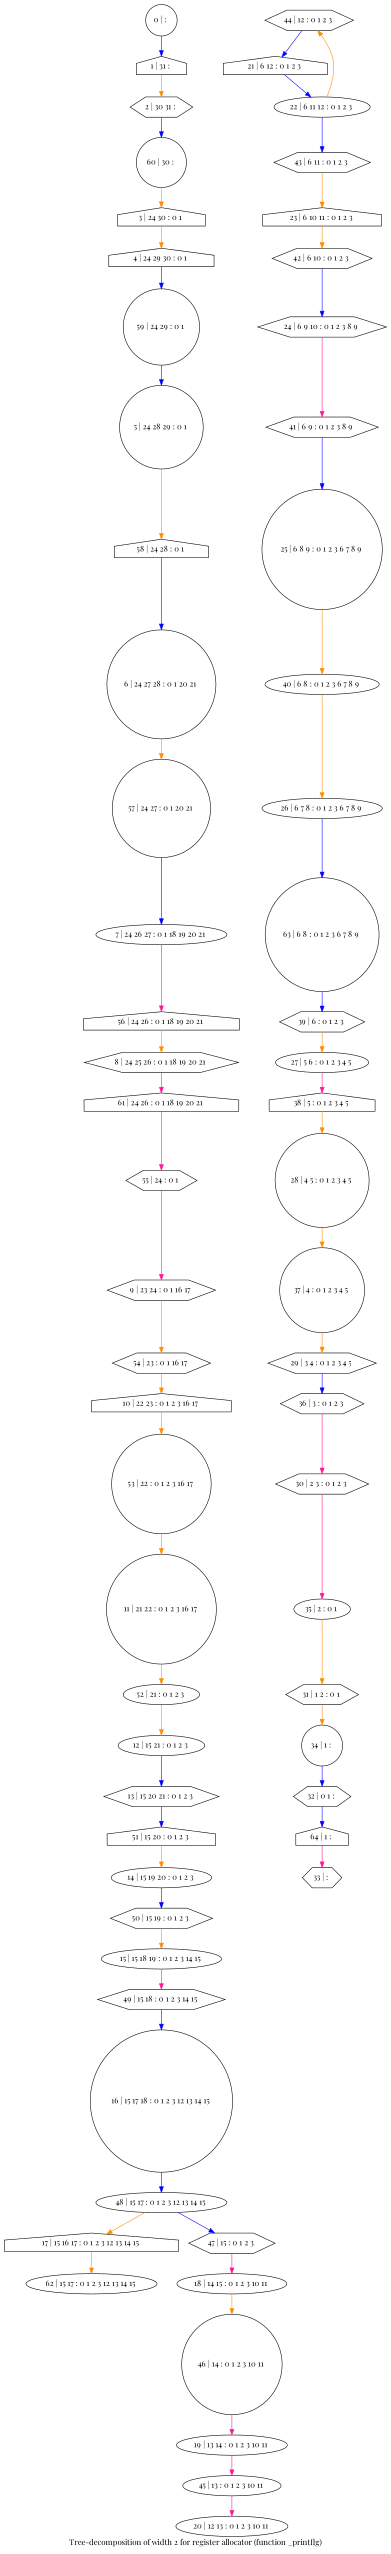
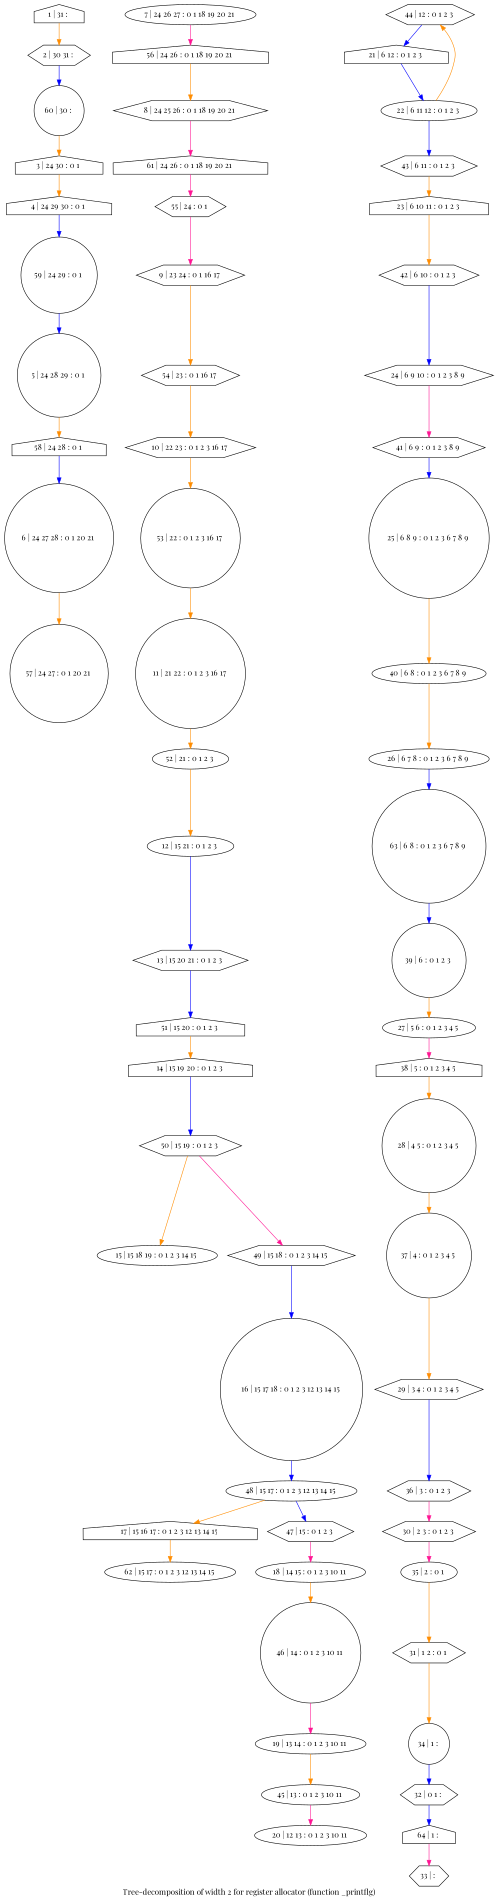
  digraph {
    fontname="Playfair Display"
    label="Tree-decomposition of width 2 for register allocator (function _printflg)"
    node [fontname="Playfair Display" shape=hexagon]
    edge [color=darkorange fontname="Playfair Display"]
-   n1 [label="0 | : " shape=circle]
    n2 [label="1 | 31 : " shape=house]
    n3 [label="2 | 30 31 : "]
    n4 [label="60 | 30 : " shape=circle]
    n5 [label="3 | 24 30 : 0 1 " shape=house]
    n6 [label="4 | 24 29 30 : 0 1 " shape=house]
    n7 [label="59 | 24 29 : 0 1 " shape=circle]
    n8 [label="5 | 24 28 29 : 0 1 " shape=circle]
    n9 [label="58 | 24 28 : 0 1 " shape=house]
    n10 [label="6 | 24 27 28 : 0 1 20 21 " shape=circle]
    n11 [label="57 | 24 27 : 0 1 20 21 " shape=circle]
    n12 [label="7 | 24 26 27 : 0 1 18 19 20 21 " shape=ellipse]
    n13 [label="56 | 24 26 : 0 1 18 19 20 21 " shape=house]
    n14 [label="8 | 24 25 26 : 0 1 18 19 20 21 "]
    n15 [label="61 | 24 26 : 0 1 18 19 20 21 " shape=house]
    n16 [label="55 | 24 : 0 1 "]
    n17 [label="9 | 23 24 : 0 1 16 17 "]
    n18 [label="54 | 23 : 0 1 16 17 "]
-   n19 [label="10 | 22 23 : 0 1 2 3 16 17 " shape=house]
+   n19 [label="10 | 22 23 : 0 1 2 3 16 17 "]
    n20 [label="53 | 22 : 0 1 2 3 16 17 " shape=circle]
    n21 [label="11 | 21 22 : 0 1 2 3 16 17 " shape=circle]
    n22 [label="52 | 21 : 0 1 2 3 " shape=ellipse]
    n23 [label="12 | 15 21 : 0 1 2 3 " shape=ellipse]
    n24 [label="13 | 15 20 21 : 0 1 2 3 "]
    n25 [label="51 | 15 20 : 0 1 2 3 " shape=house]
-   n26 [label="14 | 15 19 20 : 0 1 2 3 " shape=ellipse]
+   n26 [label="14 | 15 19 20 : 0 1 2 3 " shape=house]
    n27 [label="50 | 15 19 : 0 1 2 3 "]
    n28 [label="15 | 15 18 19 : 0 1 2 3 14 15 " shape=ellipse]
    n29 [label="49 | 15 18 : 0 1 2 3 14 15 "]
    n30 [label="16 | 15 17 18 : 0 1 2 3 12 13 14 15 " shape=circle]
    n31 [label="48 | 15 17 : 0 1 2 3 12 13 14 15 " shape=ellipse]
    n32 [label="17 | 15 16 17 : 0 1 2 3 12 13 14 15 " shape=house]
    n33 [label="47 | 15 : 0 1 2 3 "]
    n34 [label="62 | 15 17 : 0 1 2 3 12 13 14 15 " shape=ellipse]
    n35 [label="18 | 14 15 : 0 1 2 3 10 11 " shape=ellipse]
    n36 [label="46 | 14 : 0 1 2 3 10 11 " shape=circle]
    n37 [label="19 | 13 14 : 0 1 2 3 10 11 " shape=ellipse]
    n38 [label="45 | 13 : 0 1 2 3 10 11 " shape=ellipse]
    n39 [label="20 | 12 13 : 0 1 2 3 10 11 " shape=ellipse]
    n40 [label="44 | 12 : 0 1 2 3 "]
    n41 [label="21 | 6 12 : 0 1 2 3 " shape=house]
    n42 [label="22 | 6 11 12 : 0 1 2 3 " shape=ellipse]
    n43 [label="43 | 6 11 : 0 1 2 3 "]
    n44 [label="23 | 6 10 11 : 0 1 2 3 " shape=house]
    n45 [label="42 | 6 10 : 0 1 2 3 "]
    n46 [label="24 | 6 9 10 : 0 1 2 3 8 9 "]
    n47 [label="41 | 6 9 : 0 1 2 3 8 9 "]
    n48 [label="25 | 6 8 9 : 0 1 2 3 6 7 8 9 " shape=circle]
    n49 [label="40 | 6 8 : 0 1 2 3 6 7 8 9 " shape=ellipse]
    n50 [label="26 | 6 7 8 : 0 1 2 3 6 7 8 9 " shape=ellipse]
    n51 [label="63 | 6 8 : 0 1 2 3 6 7 8 9 " shape=circle]
-   n52 [label="39 | 6 : 0 1 2 3 "]
+   n52 [label="39 | 6 : 0 1 2 3 " shape=circle]
    n53 [label="27 | 5 6 : 0 1 2 3 4 5 " shape=ellipse]
    n54 [label="38 | 5 : 0 1 2 3 4 5 " shape=house]
    n55 [label="28 | 4 5 : 0 1 2 3 4 5 " shape=circle]
    n56 [label="37 | 4 : 0 1 2 3 4 5 " shape=circle]
    n57 [label="29 | 3 4 : 0 1 2 3 4 5 "]
    n58 [label="36 | 3 : 0 1 2 3 "]
    n59 [label="30 | 2 3 : 0 1 2 3 "]
    n60 [label="35 | 2 : 0 1 " shape=ellipse]
    n61 [label="31 | 1 2 : 0 1 "]
    n62 [label="34 | 1 : " shape=circle]
    n63 [label="32 | 0 1 : "]
    n64 [label="64 | 1 : " shape=house]
    n65 [label="33 | : "]
-   n1 -> n2 [color=blue]
    n2 -> n3
    n3 -> n4 [color=blue]
    n4 -> n5
    n5 -> n6
    n6 -> n7 [color=blue]
    n7 -> n8 [color=blue]
    n8 -> n9
    n9 -> n10 [color=blue]
    n10 -> n11
-   n11 -> n12 [color=blue]
    n12 -> n13 [color=deeppink]
    n13 -> n14
    n14 -> n15 [color=deeppink]
    n15 -> n16 [color=deeppink]
    n16 -> n17 [color=deeppink]
    n17 -> n18
    n18 -> n19
    n19 -> n20
    n20 -> n21
    n21 -> n22
    n22 -> n23
    n23 -> n24 [color=blue]
    n24 -> n25 [color=blue]
    n25 -> n26
    n26 -> n27 [color=blue]
    n27 -> n28
-   n28 -> n29 [color=deeppink]
+   n27 -> n29 [color=deeppink]
    n29 -> n30 [color=blue]
    n30 -> n31 [color=blue]
    n31 -> n32
    n31 -> n33 [color=blue]
    n32 -> n34
    n33 -> n35 [color=deeppink]
    n35 -> n36
    n36 -> n37 [color=deeppink]
-   n37 -> n38 [color=deeppink]
+   n37 -> n38
    n38 -> n39 [color=deeppink]
    n40 -> n41 [color=blue]
    n41 -> n42 [color=blue]
    n42 -> n40
    n42 -> n43 [color=blue]
    n43 -> n44
    n44 -> n45
    n45 -> n46 [color=blue]
    n46 -> n47 [color=deeppink]
    n47 -> n48 [color=blue]
    n48 -> n49
    n49 -> n50
    n50 -> n51 [color=blue]
    n51 -> n52 [color=blue]
    n52 -> n53
    n53 -> n54 [color=deeppink]
    n54 -> n55
    n55 -> n56
    n56 -> n57
    n57 -> n58 [color=blue]
    n58 -> n59 [color=deeppink]
    n59 -> n60 [color=deeppink]
    n60 -> n61
    n61 -> n62
    n62 -> n63 [color=blue]
    n63 -> n64 [color=blue]
    n64 -> n65 [color=deeppink]
  }
